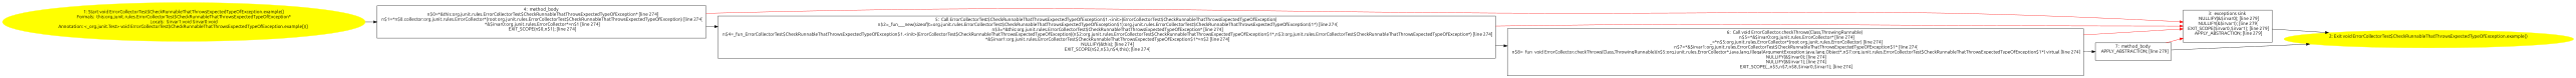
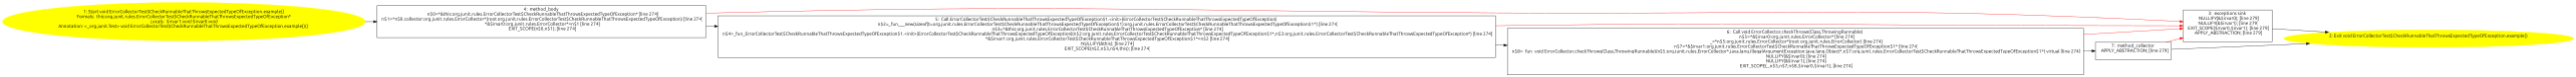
  digraph {
    rankdir=LR
    fontname=Ubuntu
    node [fontname=Ubuntu shape=box]
    edge [fontname=Ubuntu]
    n1 [color=yellow label="1: Start void ErrorCollectorTest$CheckRunnableThatThrowsExpectedTypeOfException.example()\nFormals:  this:org.junit.rules.ErrorCollectorTest$CheckRunnableThatThrowsExpectedTypeOfException*\nLocals:  $irvar1:void $irvar0:void\nAnnotation: <_org.junit.Test> void ErrorCollectorTest$CheckRunnableThatThrowsExpectedTypeOfException.example()() \n  " style=filled shape=""]
    n2 [label="4:  method_body \n   n$0=*&this:org.junit.rules.ErrorCollectorTest$CheckRunnableThatThrowsExpectedTypeOfException* [line 274]\n  n$1=*n$0.collector:org.junit.rules.ErrorCollector*(root org.junit.rules.ErrorCollectorTest$CheckRunnableThatThrowsExpectedTypeOfException) [line 274]\n  *&$irvar0:org.junit.rules.ErrorCollector*=n$1 [line 274]\n  EXIT_SCOPE(n$0,n$1); [line 274]\n "]
    n3 [label="3:  exceptions sink \n   NULLIFY(&$irvar0); [line 279]\n  NULLIFY(&$irvar1); [line 279]\n  EXIT_SCOPE($irvar0,$irvar1); [line 279]\n  APPLY_ABSTRACTION; [line 279]\n "]
    n4 [label="5:  Call ErrorCollectorTest$CheckRunnableThatThrowsExpectedTypeOfException$1.<init>(ErrorCollectorTest$CheckRunnableThatThrowsExpectedTypeOfException) \n   n$2=_fun___new(sizeof(t=org.junit.rules.ErrorCollectorTest$CheckRunnableThatThrowsExpectedTypeOfException$1):org.junit.rules.ErrorCollectorTest$CheckRunnableThatThrowsExpectedTypeOfException$1*) [line 274]\n  n$3=*&this:org.junit.rules.ErrorCollectorTest$CheckRunnableThatThrowsExpectedTypeOfException* [line 274]\n  n$4=_fun_ErrorCollectorTest$CheckRunnableThatThrowsExpectedTypeOfException$1.<init>(ErrorCollectorTest$CheckRunnableThatThrowsExpectedTypeOfException)(n$2:org.junit.rules.ErrorCollectorTest$CheckRunnableThatThrowsExpectedTypeOfException$1*,n$3:org.junit.rules.ErrorCollectorTest$CheckRunnableThatThrowsExpectedTypeOfException*) [line 274]\n  *&$irvar1:org.junit.rules.ErrorCollectorTest$CheckRunnableThatThrowsExpectedTypeOfException$1*=n$2 [line 274]\n  NULLIFY(&this); [line 274]\n  EXIT_SCOPE(n$2,n$3,n$4,this); [line 274]\n "]
    n5 [color=yellow label="2: Exit void ErrorCollectorTest$CheckRunnableThatThrowsExpectedTypeOfException.example() \n  " style=filled shape=""]
    n6 [label="6:  Call void ErrorCollector.checkThrows(Class,ThrowingRunnable) \n   n$5=*&$irvar0:org.junit.rules.ErrorCollector* [line 274]\n  _=*n$5:org.junit.rules.ErrorCollector*(root org.junit.rules.ErrorCollector) [line 274]\n  n$7=*&$irvar1:org.junit.rules.ErrorCollectorTest$CheckRunnableThatThrowsExpectedTypeOfException$1* [line 274]\n  n$8=_fun_void ErrorCollector.checkThrows(Class,ThrowingRunnable)(n$5:org.junit.rules.ErrorCollector*,java.lang.IllegalArgumentException:java.lang.Object*,n$7:org.junit.rules.ErrorCollectorTest$CheckRunnableThatThrowsExpectedTypeOfException$1*) virtual [line 274]\n  NULLIFY(&$irvar0); [line 274]\n  NULLIFY(&$irvar1); [line 274]\n  EXIT_SCOPE(_,n$5,n$7,n$8,$irvar0,$irvar1); [line 274]\n "]
-   n7 [label="7:  method_body \n   APPLY_ABSTRACTION; [line 279]\n "]
+   n7 [label="7:  method_collector \n   APPLY_ABSTRACTION; [line 279]\n "]
    n1 -> n2
    n2 -> n3 [color=red]
    n2 -> n4
    n3 -> n5
    n4 -> n3 [color=red]
    n4 -> n6
    n6 -> n3 [color=red]
    n6 -> n7
    n7 -> n3 [color=red]
    n7 -> n5
  }
